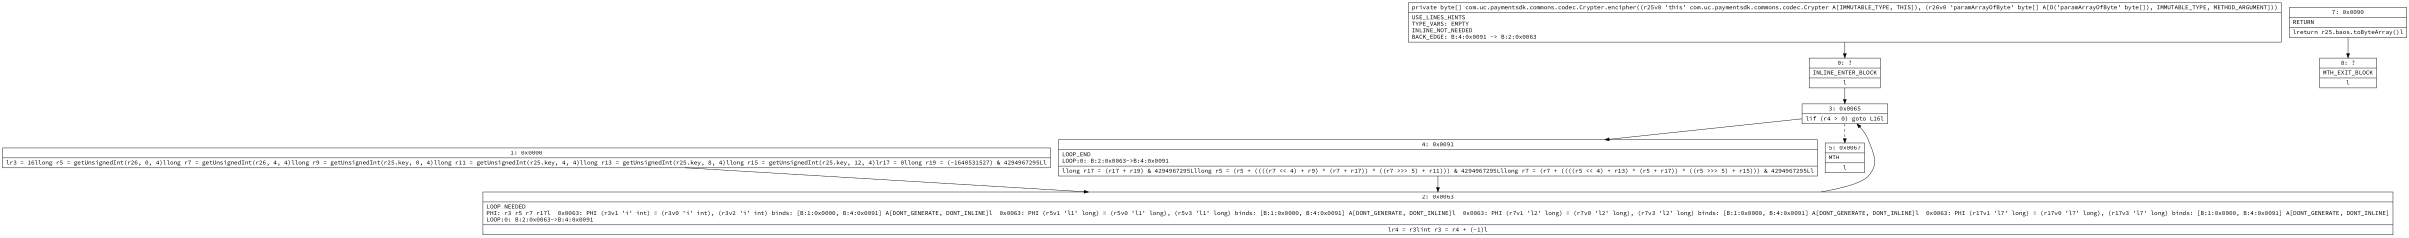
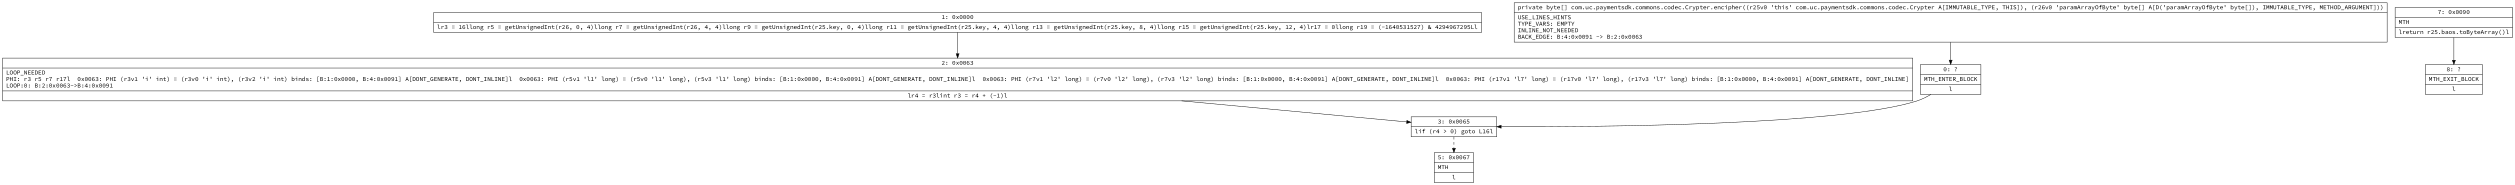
  digraph {
    fontname="Source Code Pro"
    node [fontname="Source Code Pro" shape=record]
    edge [fontname="Source Code Pro"]
-   n1 [label="{0\:\ ?|INLINE_ENTER_BLOCK\l|l}"]
+   n1 [label="{0\:\ ?|MTH_ENTER_BLOCK\l|l}"]
    n2 [label="{3\:\ 0x0065|lif (r4 \> 0) goto L16l}"]
    n3 [label="{1\:\ 0x0000|lr3 = 16llong r5 = getUnsignedInt(r26, 0, 4)llong r7 = getUnsignedInt(r26, 4, 4)llong r9 = getUnsignedInt(r25.key, 0, 4)llong r11 = getUnsignedInt(r25.key, 4, 4)llong r13 = getUnsignedInt(r25.key, 8, 4)llong r15 = getUnsignedInt(r25.key, 12, 4)lr17 = 0llong r19 = (\-1640531527) & 4294967295Ll}"]
    n4 [label="{2\:\ 0x0063|LOOP_NEEDED\lPHI: r3 r5 r7 r17l  0x0063: PHI (r3v1 'i' int) = (r3v0 'i' int), (r3v2 'i' int) binds: [B:1:0x0000, B:4:0x0091] A[DONT_GENERATE, DONT_INLINE]l  0x0063: PHI (r5v1 'l1' long) = (r5v0 'l1' long), (r5v3 'l1' long) binds: [B:1:0x0000, B:4:0x0091] A[DONT_GENERATE, DONT_INLINE]l  0x0063: PHI (r7v1 'l2' long) = (r7v0 'l2' long), (r7v3 'l2' long) binds: [B:1:0x0000, B:4:0x0091] A[DONT_GENERATE, DONT_INLINE]l  0x0063: PHI (r17v1 'l7' long) = (r17v0 'l7' long), (r17v3 'l7' long) binds: [B:1:0x0000, B:4:0x0091] A[DONT_GENERATE, DONT_INLINE]\lLOOP:0: B:2:0x0063\-\>B:4:0x0091\l|lr4 = r3lint r3 = r4 + (\-1)l}"]
-   n5 [label="{4\:\ 0x0091|LOOP_END\lLOOP:0: B:2:0x0063\-\>B:4:0x0091\l|llong r17 = (r17 + r19) & 4294967295Lllong r5 = (r5 + ((((r7 \<\< 4) + r9) ^ (r7 + r17)) ^ ((r7 \>\>\> 5) + r11))) & 4294967295Lllong r7 = (r7 + ((((r5 \<\< 4) + r13) ^ (r5 + r17)) ^ ((r5 \>\>\> 5) + r15))) & 4294967295Ll}"]
    n6 [label="{5\:\ 0x0067|MTH\l|l}"]
-   n7 [label="{7\:\ 0x0090|RETURN\l|lreturn r25.baos.toByteArray()l}"]
+   n7 [label="{7\:\ 0x0090|MTH\l|lreturn r25.baos.toByteArray()l}"]
    n8 [label="{8\:\ ?|MTH_EXIT_BLOCK\l|l}"]
    n9 [label="{private byte[] com.uc.paymentsdk.commons.codec.Crypter.encipher((r25v0 'this' com.uc.paymentsdk.commons.codec.Crypter A[IMMUTABLE_TYPE, THIS]), (r26v0 'paramArrayOfByte' byte[] A[D('paramArrayOfByte' byte[]), IMMUTABLE_TYPE, METHOD_ARGUMENT]))  | USE_LINES_HINTS\lTYPE_VARS: EMPTY\lINLINE_NOT_NEEDED\lBACK_EDGE: B:4:0x0091 \-\> B:2:0x0063\l}"]
    n1 -> n2
-   n2 -> n5
    n2 -> n6 [style=dashed]
    n3 -> n4
    n4 -> n2
-   n5 -> n4
    n7 -> n8
    n9 -> n1
  }
